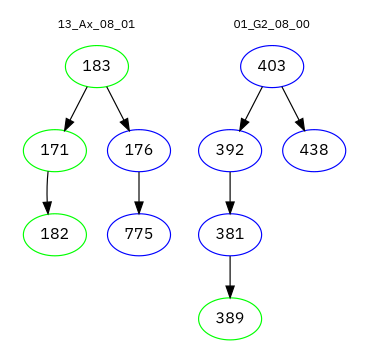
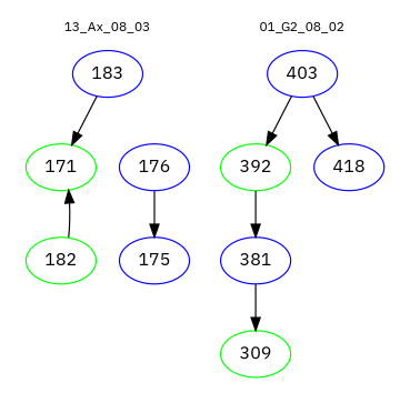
  digraph {
    fontname="IBM Plex Sans"
    node [color=blue fontname="IBM Plex Sans"]
    edge [color=black fontname="IBM Plex Sans"]
-   n1 [color=green label=183]
+   n1 [label=183]
    n2 [color=green label=171]
    n3 [label=176]
    n4 [color=green label=182]
-   n5 [label=775]
-   n6 [label=392]
+   n5 [label=175]
+   n6 [color=green label=392]
    n7 [label=381]
    n8 [label=403]
-   n9 [color=green label=389]
-   n10 [label=438]
+   n9 [color=green label=309]
+   n10 [label=418]
    subgraph cluster_1 {
      color=white
      fontsize=10
-     label="13_Ax_08_01"
+     label="13_Ax_08_03"
      n1
      n2
      n3
      n4
      n5
    }
    subgraph cluster_2 {
      color=white
      fontsize=10
-     label="01_G2_08_00"
+     label="01_G2_08_02"
      n6
      n7
      n8
      n9
      n10
    }
    n1 -> n2
-   n1 -> n3
-   n2 -> n4
+   n4 -> n2
    n3 -> n5
    n6 -> n7
    n7 -> n9
    n8 -> n6
    n8 -> n10
  }
